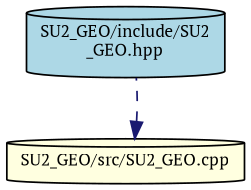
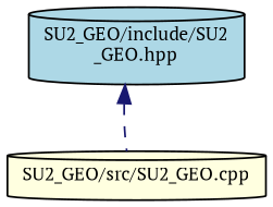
  digraph {
    fontname="PT Serif"
    node [color=black fontname="PT Serif" fontsize=10 shape=cylinder style=filled]
    n1 [fillcolor=lightblue fontcolor=black height=0.2 label="SU2_GEO/include/SU2\l_GEO.hpp" width=0.4]
    n2 [fillcolor=lightyellow height=0.2 label="SU2_GEO/src/SU2_GEO.cpp" width=0.4]
-   n2 -> n1 [color=midnightblue dir=back fontname="PT Serif" fontsize=10 labelfontname=Helvetica labelfontsize=10 style=dashed]
+   n1 -> n2 [color=midnightblue dir=back fontname="PT Serif" fontsize=10 labelfontname=Helvetica labelfontsize=10 style=dashed]
  }
